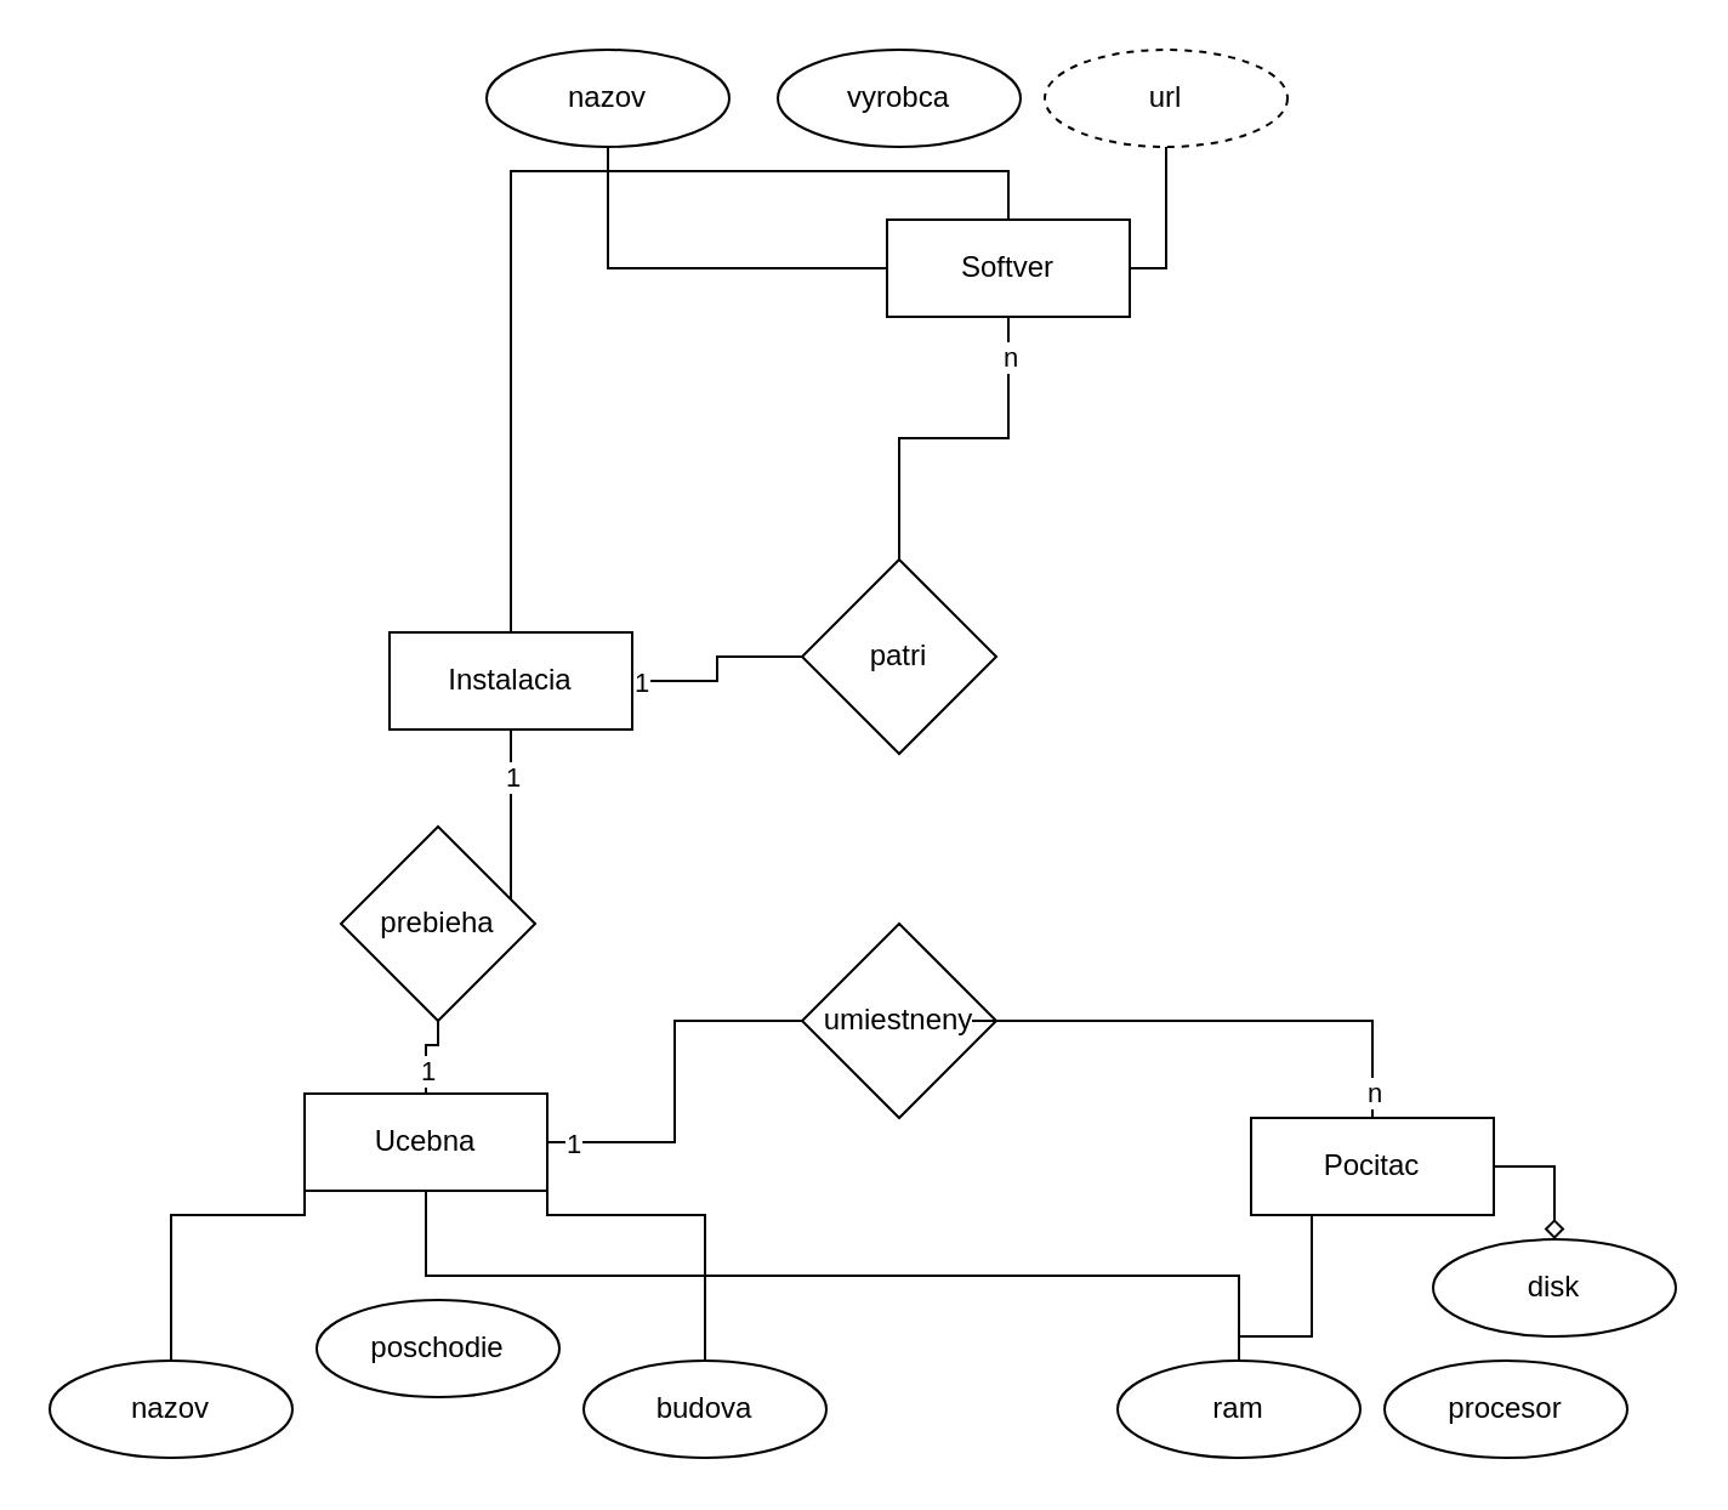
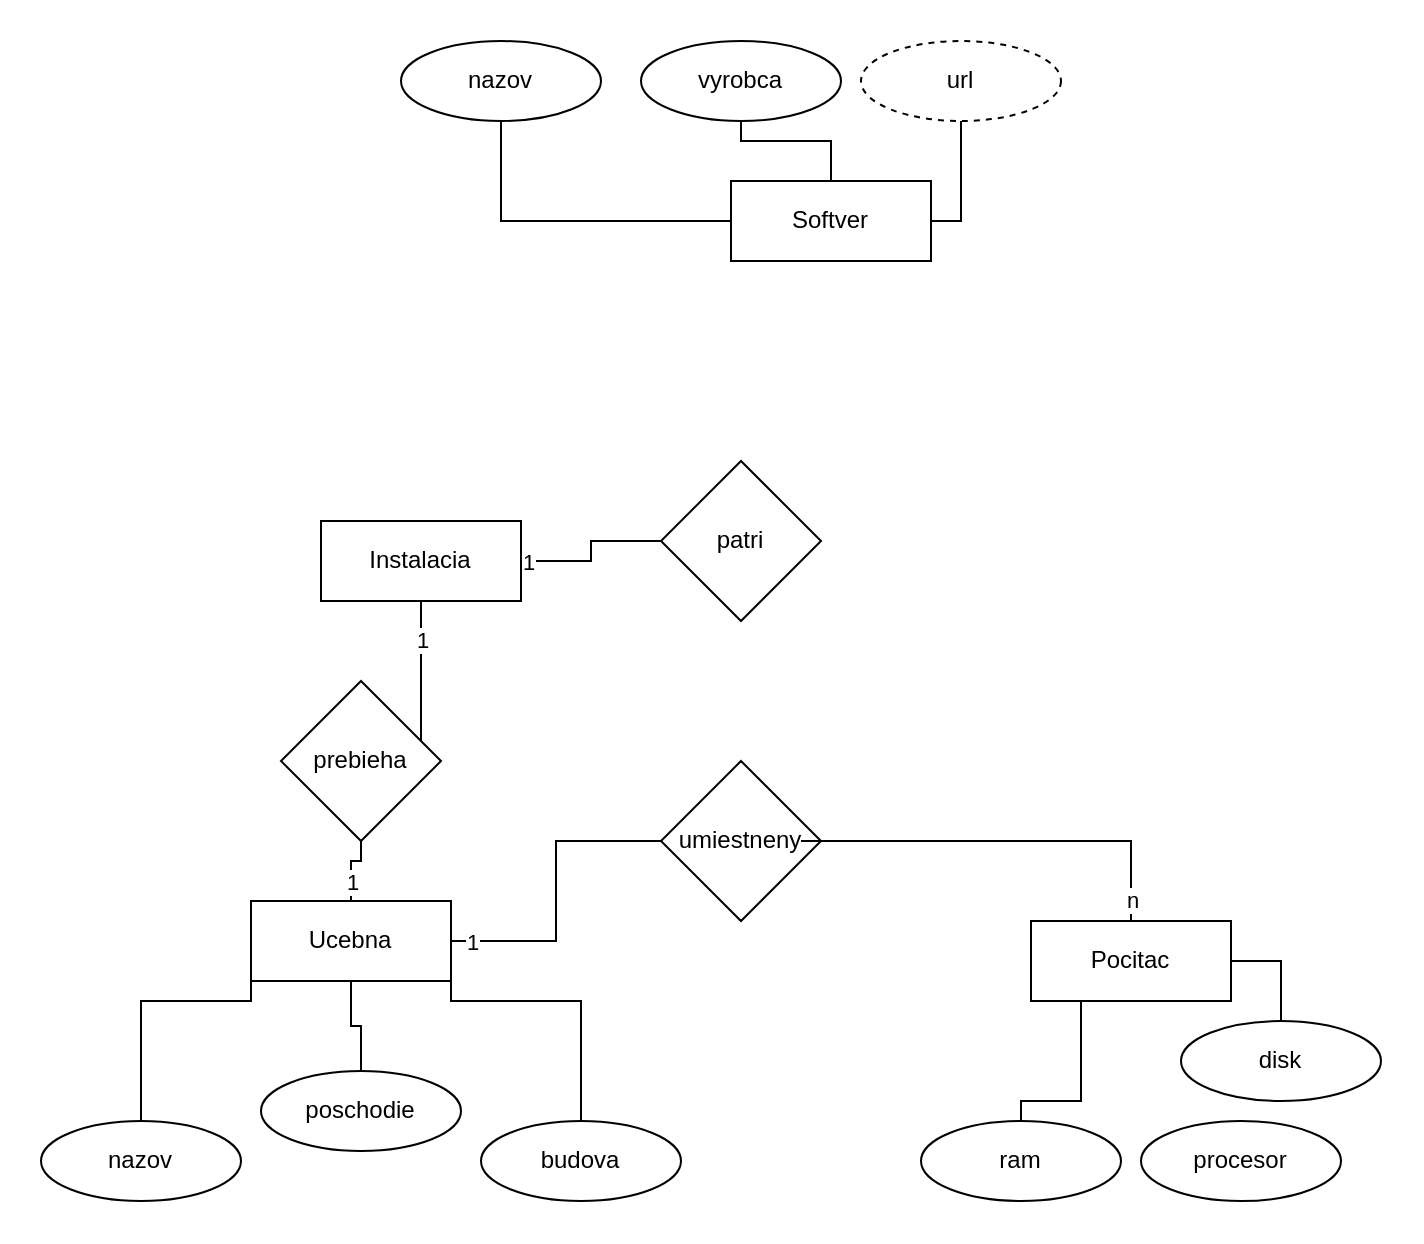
  <mxCell id="0" />
  <mxCell id="1" parent="0" />
  <mxCell id="2" value="" style="group" parent="1" vertex="1" connectable="0"><mxGeometry x="20" y="20" width="670" height="580" as="geometry" /></mxCell>
  <mxCell id="3" value="Softver" style="whiteSpace=wrap;html=1;align=center;" parent="2" vertex="1"><mxGeometry x="345" y="70" width="100" height="40" as="geometry" /></mxCell>
  <mxCell id="4" value="Pocitac" style="whiteSpace=wrap;html=1;align=center;" parent="2" vertex="1"><mxGeometry x="495" y="440" width="100" height="40" as="geometry" /></mxCell>
  <mxCell id="5" value="Ucebna" style="whiteSpace=wrap;html=1;align=center;" parent="2" vertex="1"><mxGeometry x="105" y="430" width="100" height="40" as="geometry" /></mxCell>
  <mxCell id="6" value="nazov" style="ellipse;whiteSpace=wrap;html=1;align=center;" parent="2" vertex="1"><mxGeometry y="540" width="100" height="40" as="geometry" /></mxCell>
  <mxCell id="7" style="edgeStyle=orthogonalEdgeStyle;rounded=0;orthogonalLoop=1;jettySize=auto;html=1;exitX=0;exitY=1;exitDx=0;exitDy=0;endArrow=none;endFill=0;" parent="2" source="5" target="6" edge="1"><mxGeometry relative="1" as="geometry"><Array as="points"><mxPoint x="50" y="480" /></Array></mxGeometry></mxCell>
  <mxCell id="8" style="edgeStyle=orthogonalEdgeStyle;rounded=0;orthogonalLoop=1;jettySize=auto;html=1;exitX=1;exitY=1;exitDx=0;exitDy=0;endArrow=none;endFill=0;" parent="2" source="5" target="9" edge="1"><mxGeometry relative="1" as="geometry"><mxPoint x="220" y="500" as="sourcePoint" /><Array as="points"><mxPoint x="270" y="480" /></Array></mxGeometry></mxCell>
  <mxCell id="9" value="budova" style="ellipse;whiteSpace=wrap;html=1;align=center;" parent="2" vertex="1"><mxGeometry x="220" y="540" width="100" height="40" as="geometry" /></mxCell>
- <mxCell id="10" style="edgeStyle=orthogonalEdgeStyle;rounded=0;orthogonalLoop=1;jettySize=auto;html=1;exitX=0.5;exitY=1;exitDx=0;exitDy=0;endArrow=none;endFill=0;" parent="2" source="5" target="15" edge="1"><mxGeometry relative="1" as="geometry"><mxPoint x="130" y="500" as="sourcePoint" /></mxGeometry></mxCell>
+ <mxCell id="10" style="edgeStyle=orthogonalEdgeStyle;rounded=0;orthogonalLoop=1;jettySize=auto;html=1;exitX=0.5;exitY=1;exitDx=0;exitDy=0;endArrow=none;endFill=0;" parent="2" source="5" target="11" edge="1"><mxGeometry relative="1" as="geometry"><mxPoint x="130" y="500" as="sourcePoint" /></mxGeometry></mxCell>
  <mxCell id="11" value="poschodie" style="ellipse;whiteSpace=wrap;html=1;align=center;" parent="2" vertex="1"><mxGeometry x="110" y="515" width="100" height="40" as="geometry" /></mxCell>
  <mxCell id="12" value="&lt;div&gt;Instalacia&lt;/div&gt;" style="whiteSpace=wrap;html=1;align=center;" parent="2" vertex="1"><mxGeometry x="140" y="240" width="100" height="40" as="geometry" /></mxCell>
  <mxCell id="13" value="procesor" style="ellipse;whiteSpace=wrap;html=1;align=center;" parent="2" vertex="1"><mxGeometry x="550" y="540" width="100" height="40" as="geometry" /></mxCell>
  <mxCell id="14" style="edgeStyle=orthogonalEdgeStyle;rounded=0;orthogonalLoop=1;jettySize=auto;html=1;exitX=0.25;exitY=1;exitDx=0;exitDy=0;endArrow=none;endFill=0;" parent="2" source="4" target="15" edge="1"><mxGeometry relative="1" as="geometry"><mxPoint x="530" y="480" as="sourcePoint" /><Array as="points"><mxPoint x="520" y="530" /><mxPoint x="490" y="530" /></Array></mxGeometry></mxCell>
  <mxCell id="15" value="&lt;div&gt;ram&lt;/div&gt;" style="ellipse;whiteSpace=wrap;html=1;align=center;" parent="2" vertex="1"><mxGeometry x="440" y="540" width="100" height="40" as="geometry" /></mxCell>
- <mxCell id="16" style="edgeStyle=orthogonalEdgeStyle;rounded=0;orthogonalLoop=1;jettySize=auto;html=1;exitX=1;exitY=0.5;exitDx=0;exitDy=0;endArrow=diamond;endFill=0;" parent="2" source="4" target="17" edge="1"><mxGeometry relative="1" as="geometry"><mxPoint x="540" y="490" as="sourcePoint" /></mxGeometry></mxCell>
+ <mxCell id="16" style="edgeStyle=orthogonalEdgeStyle;rounded=0;orthogonalLoop=1;jettySize=auto;html=1;exitX=1;exitY=0.5;exitDx=0;exitDy=0;endArrow=none;endFill=0;" parent="2" source="4" target="17" edge="1"><mxGeometry relative="1" as="geometry"><mxPoint x="540" y="490" as="sourcePoint" /></mxGeometry></mxCell>
  <mxCell id="17" value="&lt;div&gt;disk&lt;/div&gt;" style="ellipse;whiteSpace=wrap;html=1;align=center;" parent="2" vertex="1"><mxGeometry x="570" y="490" width="100" height="40" as="geometry" /></mxCell>
  <mxCell id="18" value="vyrobca" style="ellipse;whiteSpace=wrap;html=1;align=center;" parent="2" vertex="1"><mxGeometry x="300" width="100" height="40" as="geometry" /></mxCell>
- <mxCell id="19" style="edgeStyle=orthogonalEdgeStyle;rounded=0;orthogonalLoop=1;jettySize=auto;html=1;exitX=0.5;exitY=0;exitDx=0;exitDy=0;endArrow=none;endFill=0;" parent="2" source="3" target="12" edge="1"><mxGeometry relative="1" as="geometry" /></mxCell>
+ <mxCell id="19" style="edgeStyle=orthogonalEdgeStyle;rounded=0;orthogonalLoop=1;jettySize=auto;html=1;exitX=0.5;exitY=0;exitDx=0;exitDy=0;entryX=0.5;entryY=1;entryDx=0;entryDy=0;endArrow=none;endFill=0;" parent="2" source="3" target="18" edge="1"><mxGeometry relative="1" as="geometry" /></mxCell>
  <mxCell id="20" value="&lt;div&gt;nazov&lt;/div&gt;" style="ellipse;whiteSpace=wrap;html=1;align=center;" parent="2" vertex="1"><mxGeometry x="180" width="100" height="40" as="geometry" /></mxCell>
  <mxCell id="21" style="edgeStyle=orthogonalEdgeStyle;rounded=0;orthogonalLoop=1;jettySize=auto;html=1;entryX=0.5;entryY=1;entryDx=0;entryDy=0;endArrow=none;endFill=0;" parent="2" source="3" target="20" edge="1"><mxGeometry relative="1" as="geometry" /></mxCell>
  <mxCell id="22" value="&lt;div&gt;url&lt;/div&gt;" style="ellipse;whiteSpace=wrap;html=1;align=center;dashed=1;" parent="2" vertex="1"><mxGeometry x="410" width="100" height="40" as="geometry" /></mxCell>
  <mxCell id="23" style="edgeStyle=orthogonalEdgeStyle;rounded=0;orthogonalLoop=1;jettySize=auto;html=1;exitX=1;exitY=0.5;exitDx=0;exitDy=0;entryX=0.5;entryY=1;entryDx=0;entryDy=0;endArrow=none;endFill=0;" parent="2" source="3" target="22" edge="1"><mxGeometry relative="1" as="geometry"><Array as="points"><mxPoint x="460" y="90" /></Array></mxGeometry></mxCell>
  <mxCell id="24" style="edgeStyle=orthogonalEdgeStyle;rounded=0;orthogonalLoop=1;jettySize=auto;html=1;exitX=0;exitY=0.5;exitDx=0;exitDy=0;endArrow=none;endFill=0;" parent="2" source="26" target="5" edge="1"><mxGeometry relative="1" as="geometry" /></mxCell>
  <mxCell id="25" value="1" style="edgeLabel;html=1;align=center;verticalAlign=middle;resizable=0;points=[];" parent="24" connectable="0" vertex="1"><mxGeometry x="0.871" relative="1" as="geometry"><mxPoint as="offset" /></mxGeometry></mxCell>
  <mxCell id="26" value="umiestneny" style="rhombus;whiteSpace=wrap;html=1;" parent="2" vertex="1"><mxGeometry x="310" y="360" width="80" height="80" as="geometry" /></mxCell>
  <mxCell id="27" style="edgeStyle=orthogonalEdgeStyle;rounded=0;orthogonalLoop=1;jettySize=auto;html=1;exitX=0.5;exitY=0;exitDx=0;exitDy=0;entryX=0.875;entryY=0.5;entryDx=0;entryDy=0;entryPerimeter=0;endArrow=none;endFill=0;" parent="2" source="4" target="26" edge="1"><mxGeometry relative="1" as="geometry" /></mxCell>
  <mxCell id="28" value="n" style="edgeLabel;html=1;align=center;verticalAlign=middle;resizable=0;points=[];" parent="27" connectable="0" vertex="1"><mxGeometry x="-0.896" relative="1" as="geometry"><mxPoint as="offset" /></mxGeometry></mxCell>
  <mxCell id="29" value="prebieha" style="rhombus;whiteSpace=wrap;html=1;" parent="2" vertex="1"><mxGeometry x="120" y="320" width="80" height="80" as="geometry" /></mxCell>
  <mxCell id="30" style="edgeStyle=orthogonalEdgeStyle;rounded=0;orthogonalLoop=1;jettySize=auto;html=1;exitX=0.5;exitY=0;exitDx=0;exitDy=0;endArrow=none;endFill=0;" parent="2" source="5" target="29" edge="1"><mxGeometry relative="1" as="geometry" /></mxCell>
  <mxCell id="31" value="1" style="edgeLabel;html=1;align=center;verticalAlign=middle;resizable=0;points=[];" parent="30" connectable="0" vertex="1"><mxGeometry x="-0.45" relative="1" as="geometry"><mxPoint as="offset" /></mxGeometry></mxCell>
  <mxCell id="32" style="edgeStyle=orthogonalEdgeStyle;rounded=0;orthogonalLoop=1;jettySize=auto;html=1;endArrow=none;endFill=0;" parent="2" source="12" target="29" edge="1"><mxGeometry relative="1" as="geometry"><Array as="points"><mxPoint x="160" y="360" /></Array></mxGeometry></mxCell>
  <mxCell id="33" value="1" style="edgeLabel;html=1;align=center;verticalAlign=middle;resizable=0;points=[];" parent="32" connectable="0" vertex="1"><mxGeometry x="-0.08" relative="1" as="geometry"><mxPoint y="-13" as="offset" /></mxGeometry></mxCell>
  <mxCell id="34" value="patri" style="rhombus;whiteSpace=wrap;html=1;" parent="2" vertex="1"><mxGeometry x="310" y="210" width="80" height="80" as="geometry" /></mxCell>
- <mxCell id="35" style="edgeStyle=orthogonalEdgeStyle;rounded=0;orthogonalLoop=1;jettySize=auto;html=1;endArrow=none;endFill=0;" parent="2" source="3" target="34" edge="1"><mxGeometry relative="1" as="geometry" /></mxCell>
- <mxCell id="36" value="n" style="edgeLabel;html=1;align=center;verticalAlign=middle;resizable=0;points=[];" parent="35" connectable="0" vertex="1"><mxGeometry x="-0.78" y="1" relative="1" as="geometry"><mxPoint x="-1" as="offset" /></mxGeometry></mxCell>
  <mxCell id="37" value="" style="edgeStyle=orthogonalEdgeStyle;rounded=0;orthogonalLoop=1;jettySize=auto;html=1;endArrow=none;endFill=0;" parent="2" source="12" target="34" edge="1"><mxGeometry relative="1" as="geometry" /></mxCell>
  <mxCell id="38" value="1" style="edgeLabel;html=1;align=center;verticalAlign=middle;resizable=0;points=[];" parent="37" connectable="0" vertex="1"><mxGeometry x="-0.233" y="-2" relative="1" as="geometry"><mxPoint x="-28" y="-2" as="offset" /></mxGeometry></mxCell>
